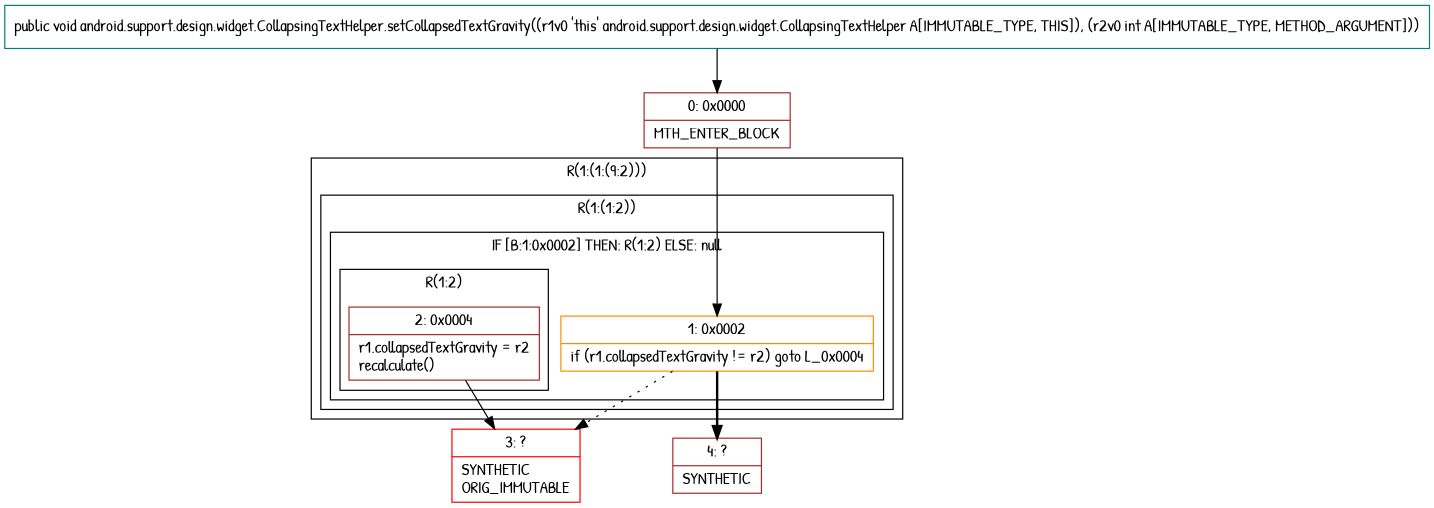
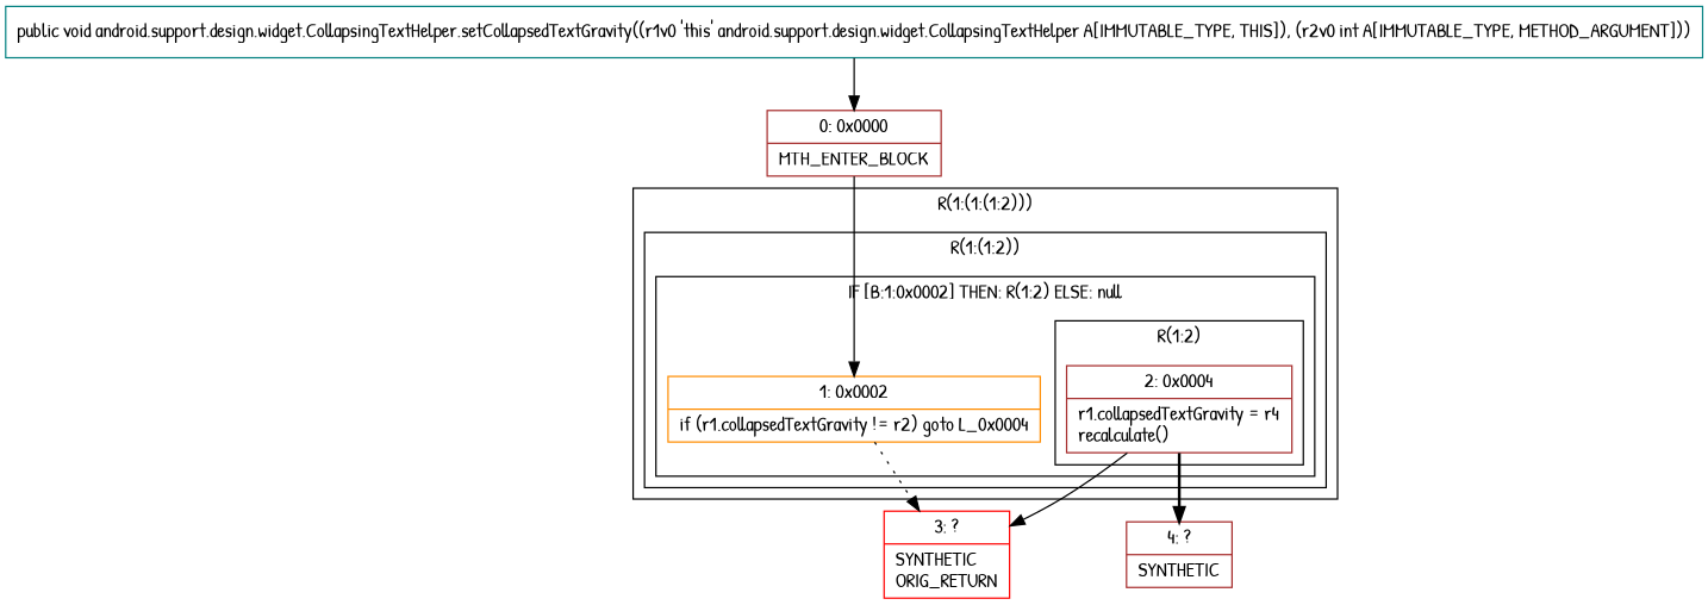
  digraph {
    fontname="Patrick Hand"
    node [color=brown fontname="Patrick Hand" shape=record]
    edge [fontname="Patrick Hand" style=solid]
-   n1 [label="{2\:\ 0x0004|r1.collapsedTextGravity = r2\lrecalculate()\l}"]
+   n1 [label="{2\:\ 0x0004|r1.collapsedTextGravity = r4\lrecalculate()\l}"]
    n2 [color=darkorange label="{1\:\ 0x0002|if (r1.collapsedTextGravity != r2) goto L_0x0004\l}"]
-   n3 [color=red label="{3\:\ ?|SYNTHETIC\lORIG_IMMUTABLE\l}"]
+   n3 [color=red label="{3\:\ ?|SYNTHETIC\lORIG_RETURN\l}"]
    n4 [label="{4\:\ ?|SYNTHETIC\l}"]
    n5 [label="{0\:\ 0x0000|MTH_ENTER_BLOCK\l}"]
    n6 [color=teal label="{public void android.support.design.widget.CollapsingTextHelper.setCollapsedTextGravity((r1v0 'this' android.support.design.widget.CollapsingTextHelper A[IMMUTABLE_TYPE, THIS]), (r2v0 int A[IMMUTABLE_TYPE, METHOD_ARGUMENT])) }"]
    subgraph cluster_1 {
-     label="R(1:(1:(9:2)))"
+     label="R(1:(1:(1:2)))"
      subgraph cluster_2 {
        label="R(1:(1:2))"
        subgraph cluster_3 {
          label="IF [B:1:0x0002] THEN: R(1:2) ELSE: null"
          n2
          subgraph cluster_4 {
            label="R(1:2)"
            n1
          }
        }
      }
    }
    n1 -> n3
    n2 -> n3 [style=dotted]
-   n2 -> n4 [style=bold]
+   n1 -> n4 [style=bold]
    n5 -> n2
    n6 -> n5
  }
